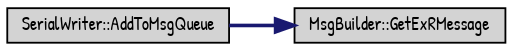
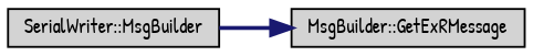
  digraph {
    rankdir=RL
    fontname="Patrick Hand"
    node [color=black fillcolor=lightgrey fontname="Patrick Hand" fontsize=10 shape=record style=filled]
    n1 [fontcolor=black height=0.2 label="MsgBuilder::GetExRMessage" width=0.4]
-   n2 [height=0.2 label="SerialWriter::AddToMsgQueue" width=0.4]
+   n2 [height=0.2 label="SerialWriter::MsgBuilder" width=0.4]
    n1 -> n2 [color=midnightblue dir=back fontname="Patrick Hand" fontsize=10 labelfontname=Helvetica labelfontsize=10 style=bold]
  }
